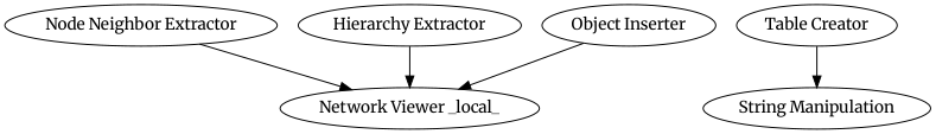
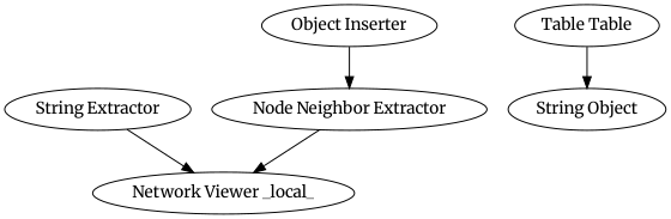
  digraph {
    fontname=Merriweather
    rankdir=TB
    node [fontname=Merriweather]
    edge [fontname=Merriweather]
    n1 [label="Node Neighbor Extractor"]
    n2 [label="Network Viewer _local_"]
-   n3 [label="Hierarchy Extractor"]
-   n4 [label="Table Creator"]
-   n5 [label="String Manipulation"]
+   n3 [label="String Extractor"]
+   n4 [label="Table Table"]
+   n5 [label="String Object"]
    n6 [label="Object Inserter"]
    n1 -> n2
    n3 -> n2
    n4 -> n5
-   n6 -> n2
+   n6 -> n1
  }
